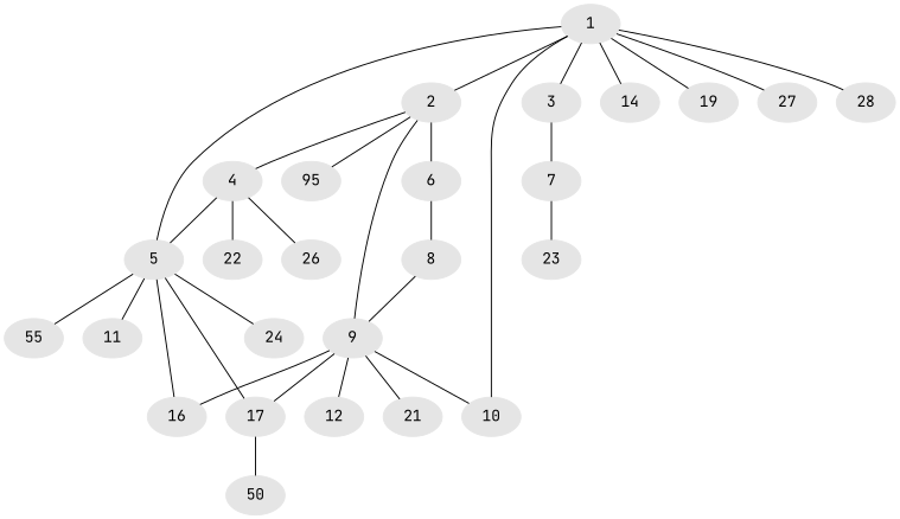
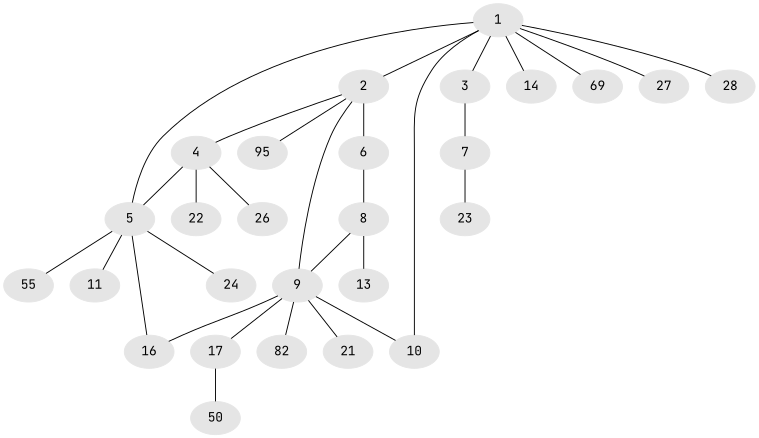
  graph {
    fontname="JetBrains Mono"
    node [color=gray90 fontname="JetBrains Mono" style=filled]
    edge [fontname="JetBrains Mono" weight=1.0]
    1
    2
    3
    5
    10
    14
-   19
+   19 [label=69]
    27
    28
    4
    6
    9
    n13 [label=95]
    7
    11
    16
    17
    24
    n19 [label=55]
    22
    26
    8
-   12
+   12 [label=82]
    21
    23
    n26 [label=50]
+   13
    1 -- 2
    1 -- 3
    1 -- 5
    1 -- 10
    1 -- 14
    1 -- 19
    1 -- 27
    1 -- 28
    2 -- 4
    2 -- 6 [weight=10.0]
    2 -- 9
    2 -- n13
    3 -- 7
    5 -- 11
    5 -- 16
-   5 -- 17
    5 -- 24
    5 -- n19
    4 -- 5
    4 -- 22
    4 -- 26
    6 -- 8
    9 -- 10
    9 -- 16 [weight=2.0]
    9 -- 17
    9 -- 12
    9 -- 21
    7 -- 23
    17 -- n26
    8 -- 9
+   8 -- 13
  }
